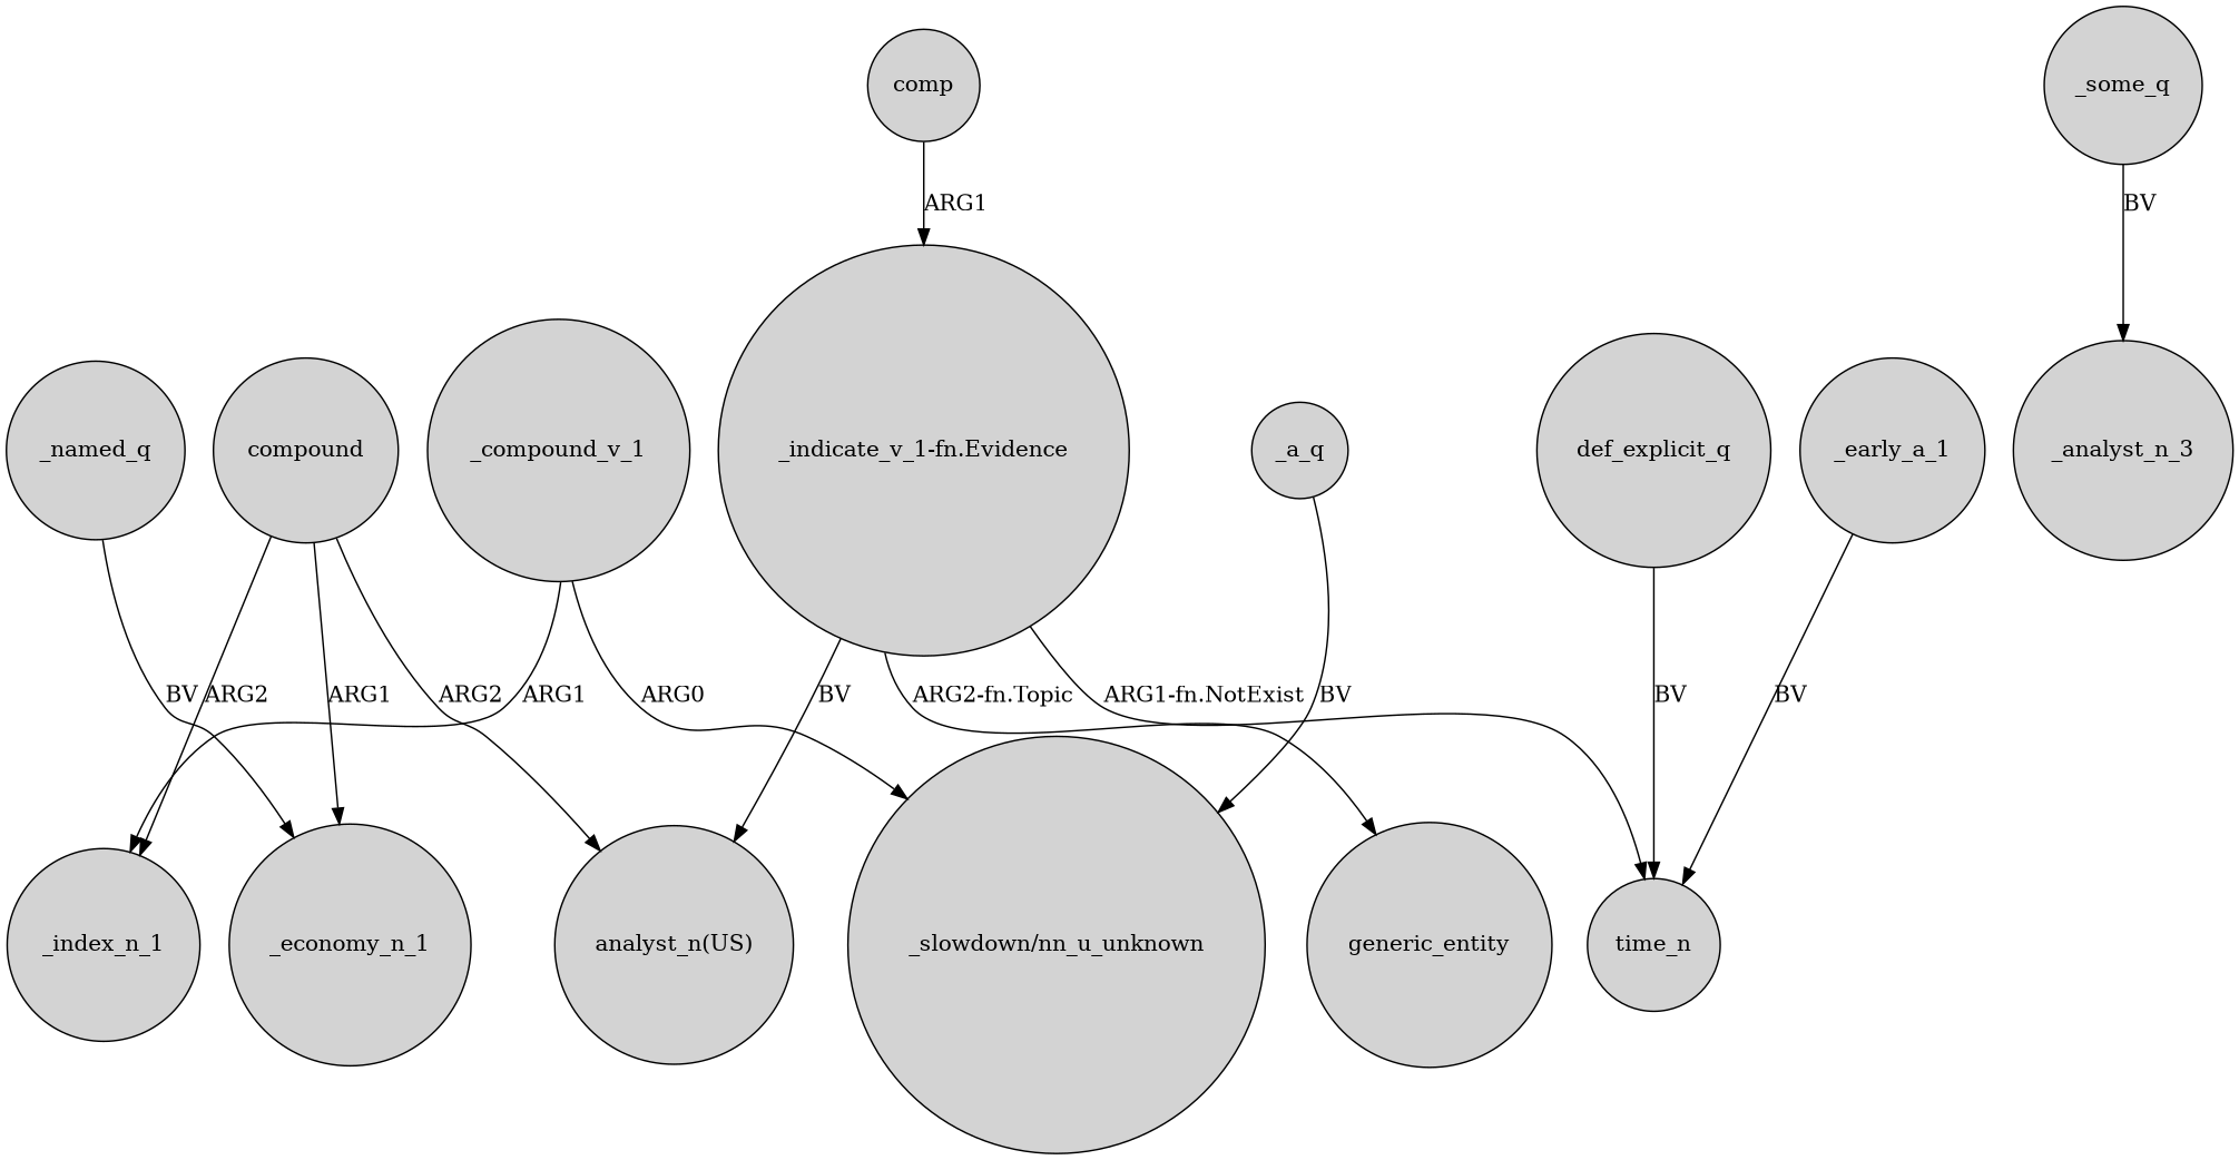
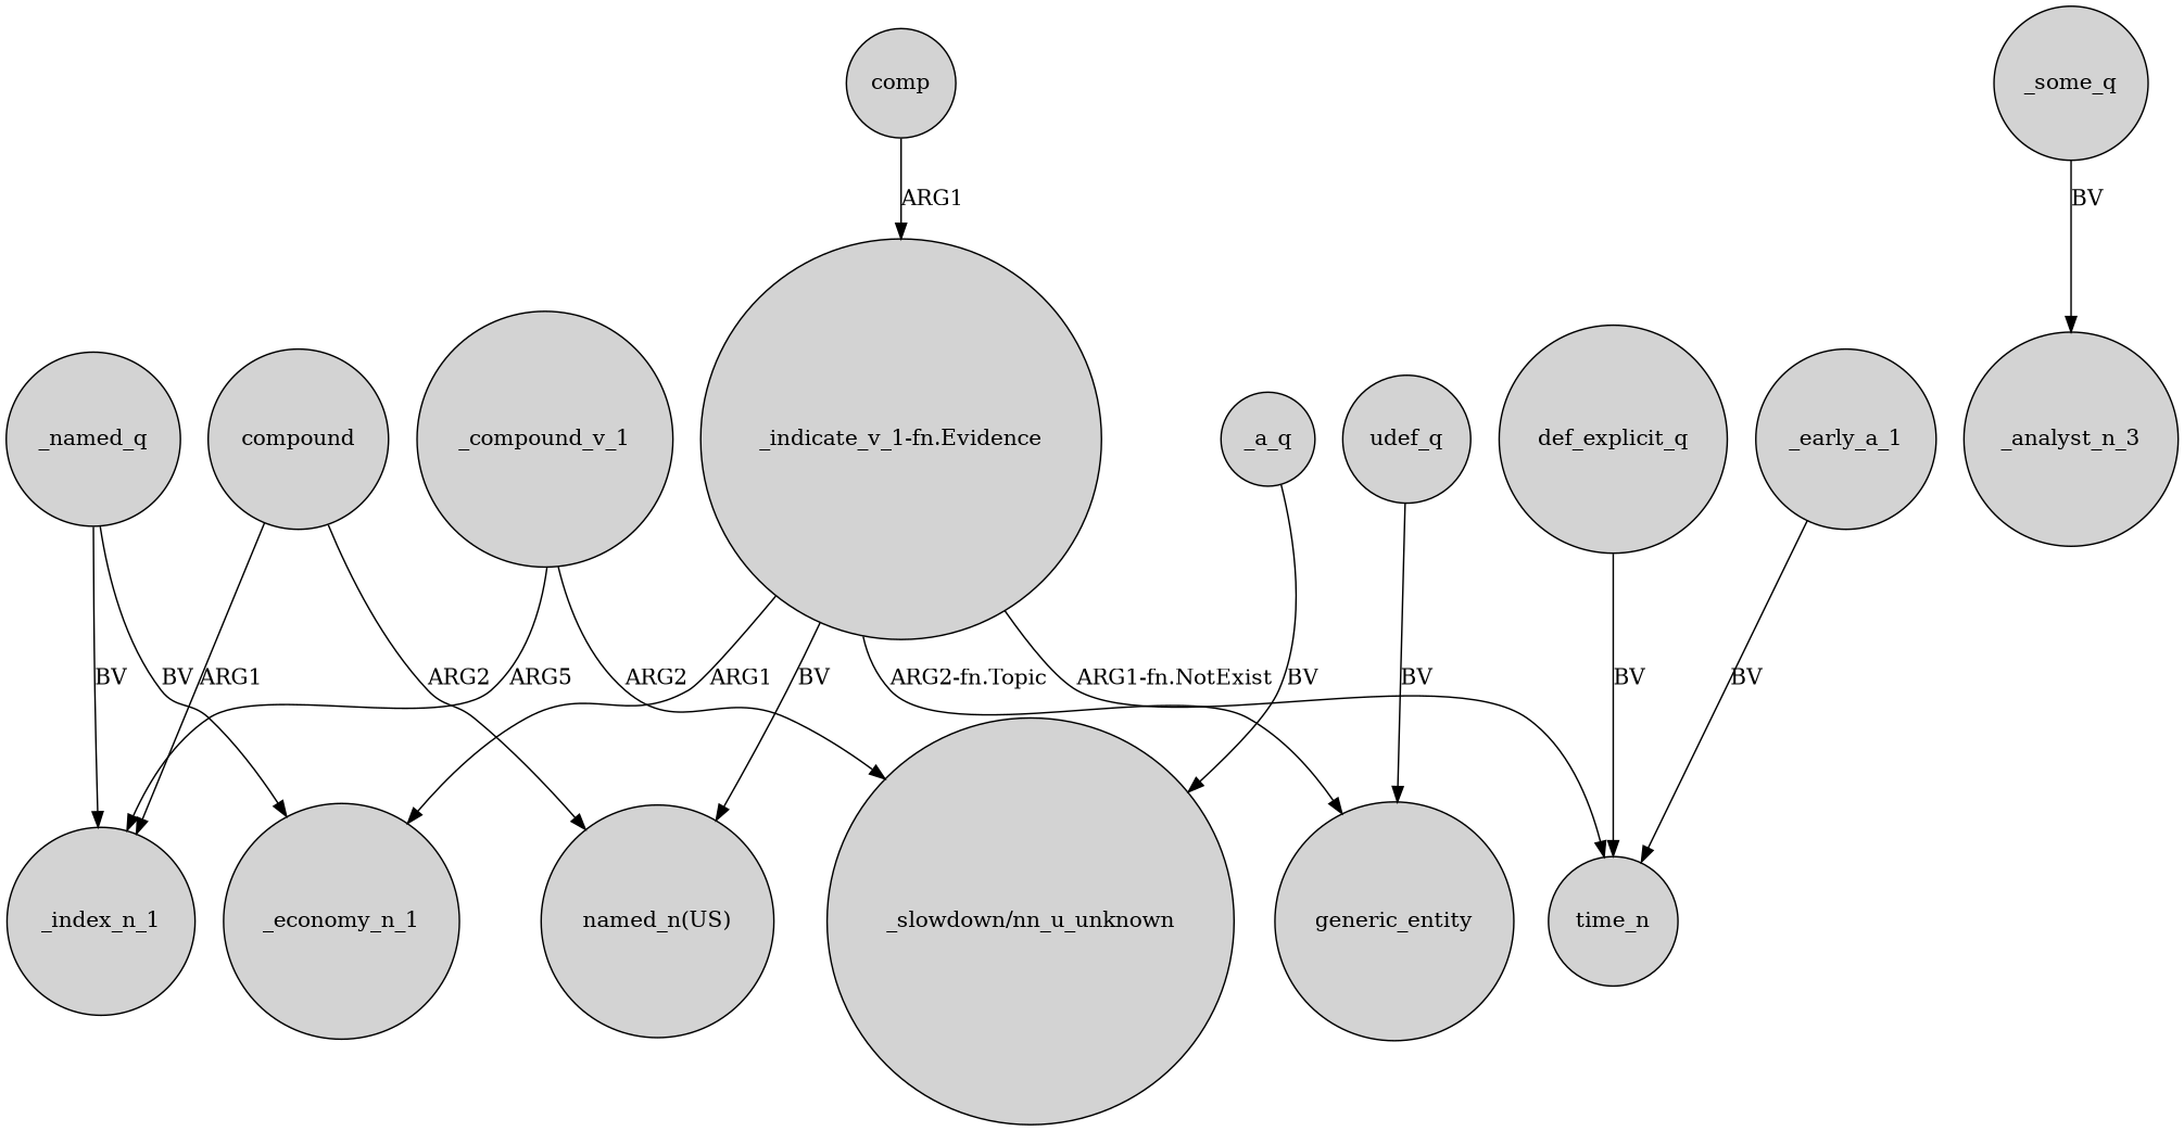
  digraph {
    node [shape=circle style=filled]
    compound
-   "named_n(US)" [label="analyst_n(US)"]
+   "named_n(US)"
    _economy_n_1
    _index_n_1
    n5 [label=_compound_v_1]
    "_slowdown/nn_u_unknown"
    n7 [label=_analyst_n_3]
+   udef_q
    generic_entity
    def_explicit_q
    time_n
    "_indicate_v_1-fn.Evidence"
    n13 [label=_named_q]
    comp
    _early_a_1
    _some_q
    _a_q
    compound -> "named_n(US)" [label=ARG2]
-   compound -> _economy_n_1 [label=ARG1]
-   compound -> _index_n_1 [label=ARG2]
-   n5 -> _index_n_1 [label=ARG1]
-   n5 -> "_slowdown/nn_u_unknown" [label=ARG0]
+   "_indicate_v_1-fn.Evidence" -> _economy_n_1 [label=ARG1]
+   compound -> _index_n_1 [label=ARG1]
+   n5 -> _index_n_1 [label=ARG5]
+   n5 -> "_slowdown/nn_u_unknown" [label=ARG2]
+   udef_q -> generic_entity [label=BV]
    def_explicit_q -> time_n [label=BV]
    "_indicate_v_1-fn.Evidence" -> "named_n(US)" [label=BV]
    "_indicate_v_1-fn.Evidence" -> generic_entity [label="ARG2-fn.Topic"]
    "_indicate_v_1-fn.Evidence" -> time_n [label="ARG1-fn.NotExist"]
    n13 -> _economy_n_1 [label=BV]
+   n13 -> _index_n_1 [label=BV]
    comp -> "_indicate_v_1-fn.Evidence" [label=ARG1]
    _early_a_1 -> time_n [label=BV]
    _some_q -> n7 [label=BV]
    _a_q -> "_slowdown/nn_u_unknown" [label=BV]
  }
